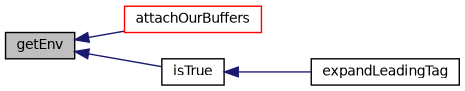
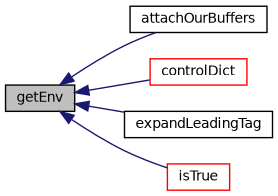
  digraph {
    rankdir=LR
    node [color=black fontname=Helvetica fontsize=10 shape=record]
    edge [color=midnightblue dir=back fontname=Helvetica fontsize=10 labelfontname=Helvetica labelfontsize=10 style=solid]
    n1 [fillcolor=grey75 fontcolor=black height=0.2 label=getEnv style=filled width=0.4]
-   n2 [color=red height=0.2 label=attachOurBuffers width=0.4]
+   n2 [height=0.2 label=attachOurBuffers width=0.4]
+   n3 [color=red height=0.2 label=controlDict width=0.4]
    n4 [height=0.2 label=expandLeadingTag width=0.4]
-   n5 [height=0.2 label=isTrue width=0.4]
+   n5 [color=red height=0.2 label=isTrue width=0.4]
    n1 -> n2
-   n5 -> n4
+   n1 -> n3
+   n1 -> n4
    n1 -> n5
  }
